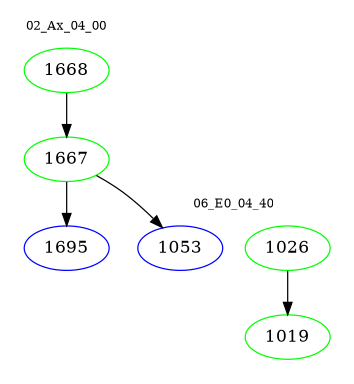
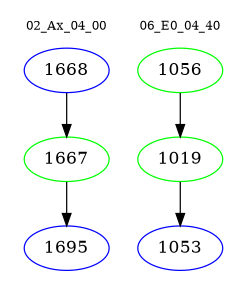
  digraph {
    node [color=green]
    edge [color=black]
-   n1 [label=1668]
+   n1 [color=blue label=1668]
    n2 [label=1667]
    n3 [color=blue label=1695]
-   n4 [label=1026]
+   n4 [label=1056]
    n5 [label=1019]
    n6 [color=blue label=1053]
    subgraph cluster_1 {
      color=white
      fontsize=10
      label="02_Ax_04_00"
      n1
      n2
      n3
    }
    subgraph cluster_2 {
      color=white
      fontsize=10
      label="06_E0_04_40"
      n4
      n5
      n6
    }
    n1 -> n2
    n2 -> n3
    n4 -> n5
-   n2 -> n6
+   n5 -> n6
  }
